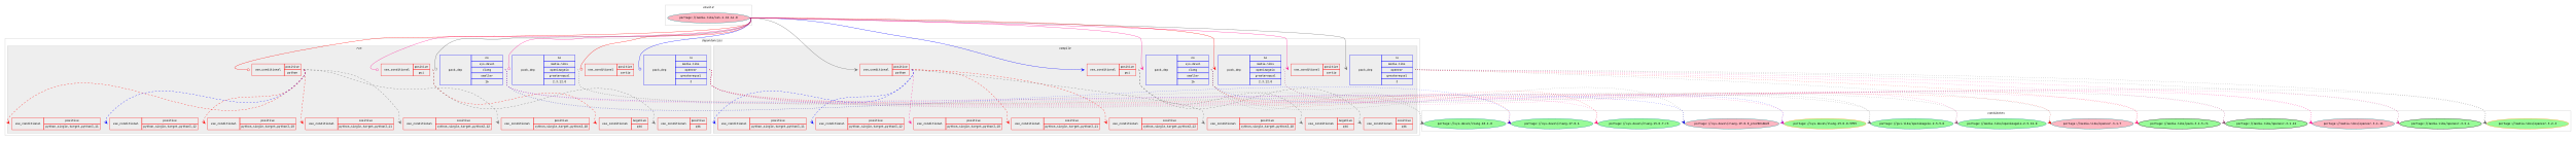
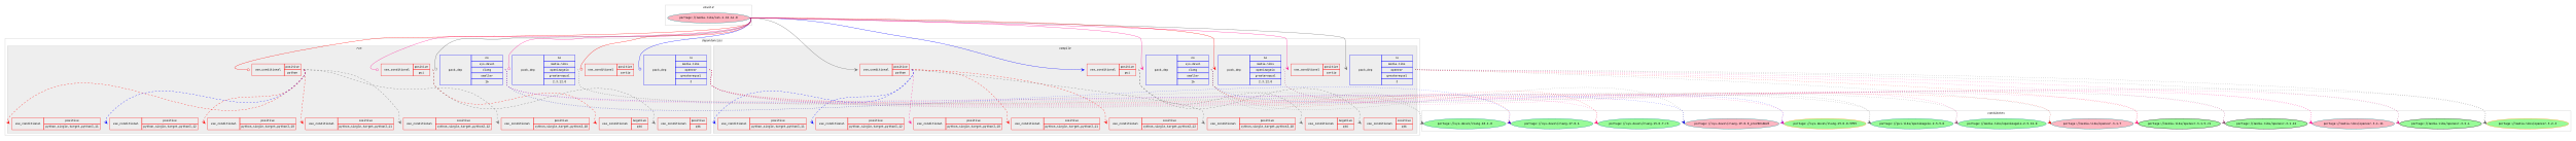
  digraph {
    compound=true
    concentrate=true
    fontname="JetBrains Mono"
    fontsize=10
    newrank=true
    rankdir=TB
    ranksep=1.5
    node [color=red fontname="JetBrains Mono" fontsize=10 shape=none]
    edge [arrowhead=vee color=gray40 fontname="JetBrains Mono" headport=w style=dotted tailport=e weight=20]
    n1 [color=teal fillcolor=lightpink label="portage://media-libs/osl-1.12.14.0" style=filled width=4 shape=""]
    n2 [label=<<TABLE BORDER="0" CELLBORDER="1" CELLSPACING="0" CELLPADDING="4"><TR><TD ROWSPAN="3" CELLPADDING="10">use_conditional</TD></TR><TR><TD>negative</TD></TR><TR><TD>qt6</TD></TR></TABLE>>]
    n3 [label=<<TABLE BORDER="0" CELLBORDER="1" CELLSPACING="0" CELLPADDING="4"><TR><TD ROWSPAN="3" CELLPADDING="10">use_conditional</TD></TR><TR><TD>positive</TD></TR><TR><TD>qt6</TD></TR></TABLE>>]
    n4 [label=<<TABLE BORDER="0" CELLBORDER="1" CELLSPACING="0" CELLPADDING="4"><TR><TD ROWSPAN="3" CELLPADDING="10">use_conditional</TD></TR><TR><TD>positive</TD></TR><TR><TD>gui</TD></TR></TABLE>>]
    n5 [label=<<TABLE BORDER="0" CELLBORDER="1" CELLSPACING="0" CELLPADDING="4"><TR><TD ROWSPAN="3" CELLPADDING="10">use_conditional</TD></TR><TR><TD>positive</TD></TR><TR><TD>partio</TD></TR></TABLE>>]
    n6 [label=<<TABLE BORDER="0" CELLBORDER="1" CELLSPACING="0" CELLPADDING="4"><TR><TD ROWSPAN="3" CELLPADDING="10">use_conditional</TD></TR><TR><TD>positive</TD></TR><TR><TD>python_single_target_python3_10</TD></TR></TABLE>>]
    n7 [label=<<TABLE BORDER="0" CELLBORDER="1" CELLSPACING="0" CELLPADDING="4"><TR><TD ROWSPAN="3" CELLPADDING="10">use_conditional</TD></TR><TR><TD>positive</TD></TR><TR><TD>python_single_target_python3_11</TD></TR></TABLE>>]
    n8 [label=<<TABLE BORDER="0" CELLBORDER="1" CELLSPACING="0" CELLPADDING="4"><TR><TD ROWSPAN="3" CELLPADDING="10">use_conditional</TD></TR><TR><TD>positive</TD></TR><TR><TD>python_single_target_python3_12</TD></TR></TABLE>>]
    n9 [label=<<TABLE BORDER="0" CELLBORDER="1" CELLSPACING="0" CELLPADDING="4"><TR><TD ROWSPAN="3" CELLPADDING="10">use_conditional</TD></TR><TR><TD>positive</TD></TR><TR><TD>python_single_target_python3_10</TD></TR></TABLE>>]
    n10 [label=<<TABLE BORDER="0" CELLBORDER="1" CELLSPACING="0" CELLPADDING="4"><TR><TD ROWSPAN="3" CELLPADDING="10">use_conditional</TD></TR><TR><TD>positive</TD></TR><TR><TD>python_single_target_python3_11</TD></TR></TABLE>>]
    n11 [label=<<TABLE BORDER="0" CELLBORDER="1" CELLSPACING="0" CELLPADDING="4"><TR><TD ROWSPAN="3" CELLPADDING="10">use_conditional</TD></TR><TR><TD>positive</TD></TR><TR><TD>python_single_target_python3_12</TD></TR></TABLE>>]
    n12 [label=<<TABLE BORDER="0" CELLBORDER="1" CELLSPACING="0" CELLPADDING="4"><TR><TD ROWSPAN="3" CELLPADDING="10">use_conditional</TD></TR><TR><TD>positive</TD></TR><TR><TD>python</TD></TR></TABLE>>]
    n13 [color=blue label=<<TABLE BORDER="0" CELLBORDER="1" CELLSPACING="0" CELLPADDING="4" WIDTH="220"><TR><TD ROWSPAN="6" CELLPADDING="30">pack_dep</TD></TR><TR><TD WIDTH="110">no</TD></TR><TR><TD>media-libs</TD></TR><TR><TD>openexr</TD></TR><TR><TD>greaterequal</TD></TR><TR><TD>3</TD></TR></TABLE>>]
    n14 [color=blue label=<<TABLE BORDER="0" CELLBORDER="1" CELLSPACING="0" CELLPADDING="4" WIDTH="220"><TR><TD ROWSPAN="6" CELLPADDING="30">pack_dep</TD></TR><TR><TD WIDTH="110">no</TD></TR><TR><TD>media-libs</TD></TR><TR><TD>openimageio</TD></TR><TR><TD>greaterequal</TD></TR><TR><TD>2.3.12.0</TD></TR></TABLE>>]
    n15 [color=blue label=<<TABLE BORDER="0" CELLBORDER="1" CELLSPACING="0" CELLPADDING="4" WIDTH="220"><TR><TD ROWSPAN="6" CELLPADDING="30">pack_dep</TD></TR><TR><TD WIDTH="110">no</TD></TR><TR><TD>sys-devel</TD></TR><TR><TD>clang</TD></TR><TR><TD>smaller</TD></TR><TR><TD>16</TD></TR></TABLE>>]
    n16 [label=<<TABLE BORDER="0" CELLBORDER="1" CELLSPACING="0" CELLPADDING="4"><TR><TD ROWSPAN="3" CELLPADDING="10">use_conditional</TD></TR><TR><TD>negative</TD></TR><TR><TD>qt6</TD></TR></TABLE>>]
    n17 [label=<<TABLE BORDER="0" CELLBORDER="1" CELLSPACING="0" CELLPADDING="4"><TR><TD ROWSPAN="3" CELLPADDING="10">use_conditional</TD></TR><TR><TD>positive</TD></TR><TR><TD>qt6</TD></TR></TABLE>>]
    n18 [label=<<TABLE BORDER="0" CELLBORDER="1" CELLSPACING="0" CELLPADDING="4"><TR><TD ROWSPAN="3" CELLPADDING="10">use_conditional</TD></TR><TR><TD>positive</TD></TR><TR><TD>gui</TD></TR></TABLE>>]
    n19 [label=<<TABLE BORDER="0" CELLBORDER="1" CELLSPACING="0" CELLPADDING="4"><TR><TD ROWSPAN="3" CELLPADDING="10">use_conditional</TD></TR><TR><TD>positive</TD></TR><TR><TD>partio</TD></TR></TABLE>>]
    n20 [label=<<TABLE BORDER="0" CELLBORDER="1" CELLSPACING="0" CELLPADDING="4"><TR><TD ROWSPAN="3" CELLPADDING="10">use_conditional</TD></TR><TR><TD>positive</TD></TR><TR><TD>python_single_target_python3_10</TD></TR></TABLE>>]
    n21 [label=<<TABLE BORDER="0" CELLBORDER="1" CELLSPACING="0" CELLPADDING="4"><TR><TD ROWSPAN="3" CELLPADDING="10">use_conditional</TD></TR><TR><TD>positive</TD></TR><TR><TD>python_single_target_python3_11</TD></TR></TABLE>>]
    n22 [label=<<TABLE BORDER="0" CELLBORDER="1" CELLSPACING="0" CELLPADDING="4"><TR><TD ROWSPAN="3" CELLPADDING="10">use_conditional</TD></TR><TR><TD>positive</TD></TR><TR><TD>python_single_target_python3_12</TD></TR></TABLE>>]
    n23 [label=<<TABLE BORDER="0" CELLBORDER="1" CELLSPACING="0" CELLPADDING="4"><TR><TD ROWSPAN="3" CELLPADDING="10">use_conditional</TD></TR><TR><TD>positive</TD></TR><TR><TD>python_single_target_python3_10</TD></TR></TABLE>>]
    n24 [label=<<TABLE BORDER="0" CELLBORDER="1" CELLSPACING="0" CELLPADDING="4"><TR><TD ROWSPAN="3" CELLPADDING="10">use_conditional</TD></TR><TR><TD>positive</TD></TR><TR><TD>python_single_target_python3_11</TD></TR></TABLE>>]
    n25 [label=<<TABLE BORDER="0" CELLBORDER="1" CELLSPACING="0" CELLPADDING="4"><TR><TD ROWSPAN="3" CELLPADDING="10">use_conditional</TD></TR><TR><TD>positive</TD></TR><TR><TD>python_single_target_python3_12</TD></TR></TABLE>>]
    n26 [label=<<TABLE BORDER="0" CELLBORDER="1" CELLSPACING="0" CELLPADDING="4"><TR><TD ROWSPAN="3" CELLPADDING="10">use_conditional</TD></TR><TR><TD>positive</TD></TR><TR><TD>python</TD></TR></TABLE>>]
    n27 [color=blue label=<<TABLE BORDER="0" CELLBORDER="1" CELLSPACING="0" CELLPADDING="4" WIDTH="220"><TR><TD ROWSPAN="6" CELLPADDING="30">pack_dep</TD></TR><TR><TD WIDTH="110">no</TD></TR><TR><TD>media-libs</TD></TR><TR><TD>openexr</TD></TR><TR><TD>greaterequal</TD></TR><TR><TD>3</TD></TR></TABLE>>]
    n28 [color=blue label=<<TABLE BORDER="0" CELLBORDER="1" CELLSPACING="0" CELLPADDING="4" WIDTH="220"><TR><TD ROWSPAN="6" CELLPADDING="30">pack_dep</TD></TR><TR><TD WIDTH="110">no</TD></TR><TR><TD>media-libs</TD></TR><TR><TD>openimageio</TD></TR><TR><TD>greaterequal</TD></TR><TR><TD>2.3.12.0</TD></TR></TABLE>>]
    n29 [color=blue label=<<TABLE BORDER="0" CELLBORDER="1" CELLSPACING="0" CELLPADDING="4" WIDTH="220"><TR><TD ROWSPAN="6" CELLPADDING="30">pack_dep</TD></TR><TR><TD WIDTH="110">no</TD></TR><TR><TD>sys-devel</TD></TR><TR><TD>clang</TD></TR><TR><TD>smaller</TD></TR><TR><TD>16</TD></TR></TABLE>>]
    n30 [color=teal fillcolor=lightpink label="portage://media-libs/openexr-3.1.11" style=filled width=4 shape=""]
    n31 [color=black fillcolor=palegreen label="portage://media-libs/openexr-3.1.12" style=filled width=4 shape=""]
-   n32 [color=black fillcolor=palegreen label="portage://media-libs/pack-3.1.5-r1" style=filled width=4 shape=""]
+   n32 [color=black fillcolor=palegreen label="portage://media-libs/openexr-3.1.5-r1" style=filled width=4 shape=""]
    n33 [color=teal fillcolor=lightpink label="portage://media-libs/openexr-3.1.7" style=filled width=4 shape=""]
    n34 [color=darkorange fillcolor=palegreen label="portage://media-libs/openexr-3.2.3" style=filled width=4 shape=""]
    n35 [color=black fillcolor=palegreen label="portage://media-libs/openexr-3.2.4" style=filled width=4 shape=""]
    n36 [color=teal fillcolor=palegreen label="portage://media-libs/openimageio-2.5.12.0" style=filled width=4 shape=""]
    n37 [color=teal fillcolor=palegreen label="portage://gui-libs/openimageio-2.5.9.0" style=filled width=4 shape=""]
    n38 [color=teal fillcolor=palegreen label="portage://sys-devel/clang-15.0.7-r3" style=filled width=4 shape=""]
    n39 [color=teal fillcolor=palegreen label="portage://sys-devel/clang-17.0.6" style=filled width=4 shape=""]
    n40 [color=teal fillcolor=palegreen label="portage://sys-devel/clang-18.1.8" style=filled width=4 shape=""]
    n41 [color=darkorange fillcolor=palegreen label="portage://sys-devel/clang-19.0.0.9999" style=filled width=4 shape=""]
    n42 [color=teal fillcolor=lightpink label="portage://sys-devel/clang-19.0.0_pre20240623" style=filled width=4 shape=""]
    subgraph cluster_1 {
      color=gray
      label=<<i>ebuild</i>>
      rank=same
      n1
    }
    subgraph cluster_2 {
      color=gray
      label=<<i>dependencies</i>>
      subgraph cluster_3 {
        color=gray
        fillcolor="#eeeeee"
        label=<<i>compile</i>>
        style=filled
        subgraph sub_4 {
          color=gray
          fillcolor="#eeeeee"
          label=<<i>compile</i>>
          style=filled
          n4
          subgraph sub_5 {
            color=gray
            fillcolor="#eeeeee"
            label=<<i>compile</i>>
            style=filled
            n2
          }
          subgraph sub_6 {
            color=gray
            fillcolor="#eeeeee"
            label=<<i>compile</i>>
            style=filled
            n3
          }
        }
        subgraph sub_7 {
          color=gray
          fillcolor="#eeeeee"
          label=<<i>compile</i>>
          style=filled
          n5
        }
        subgraph sub_8 {
          color=gray
          fillcolor="#eeeeee"
          label=<<i>compile</i>>
          style=filled
          n12
          subgraph sub_9 {
            color=gray
            fillcolor="#eeeeee"
            label=<<i>compile</i>>
            style=filled
            n6
          }
          subgraph sub_10 {
            color=gray
            fillcolor="#eeeeee"
            label=<<i>compile</i>>
            style=filled
            n7
          }
          subgraph sub_11 {
            color=gray
            fillcolor="#eeeeee"
            label=<<i>compile</i>>
            style=filled
            n8
          }
          subgraph sub_12 {
            color=gray
            fillcolor="#eeeeee"
            label=<<i>compile</i>>
            style=filled
            n9
          }
          subgraph sub_13 {
            color=gray
            fillcolor="#eeeeee"
            label=<<i>compile</i>>
            style=filled
            n10
          }
          subgraph sub_14 {
            color=gray
            fillcolor="#eeeeee"
            label=<<i>compile</i>>
            style=filled
            n11
          }
        }
        subgraph sub_15 {
          color=gray
          fillcolor="#eeeeee"
          label=<<i>compile</i>>
          style=filled
          n13
        }
        subgraph sub_16 {
          color=gray
          fillcolor="#eeeeee"
          label=<<i>compile</i>>
          style=filled
          n14
        }
        subgraph sub_17 {
          color=gray
          fillcolor="#eeeeee"
          label=<<i>compile</i>>
          style=filled
          n15
        }
      }
      subgraph cluster_18 {
        color=gray
        fillcolor="#eeeeee"
        label=<<i>compile and run</i>>
        style=filled
      }
      subgraph cluster_19 {
        color=gray
        fillcolor="#eeeeee"
        label=<<i>run</i>>
        style=filled
        subgraph sub_20 {
          color=gray
          fillcolor="#eeeeee"
          label=<<i>run</i>>
          style=filled
          n18
          subgraph sub_21 {
            color=gray
            fillcolor="#eeeeee"
            label=<<i>run</i>>
            style=filled
            n16
          }
          subgraph sub_22 {
            color=gray
            fillcolor="#eeeeee"
            label=<<i>run</i>>
            style=filled
            n17
          }
        }
        subgraph sub_23 {
          color=gray
          fillcolor="#eeeeee"
          label=<<i>run</i>>
          style=filled
          n19
        }
        subgraph sub_24 {
          color=gray
          fillcolor="#eeeeee"
          label=<<i>run</i>>
          style=filled
          n26
          subgraph sub_25 {
            color=gray
            fillcolor="#eeeeee"
            label=<<i>run</i>>
            style=filled
            n20
          }
          subgraph sub_26 {
            color=gray
            fillcolor="#eeeeee"
            label=<<i>run</i>>
            style=filled
            n21
          }
          subgraph sub_27 {
            color=gray
            fillcolor="#eeeeee"
            label=<<i>run</i>>
            style=filled
            n22
          }
          subgraph sub_28 {
            color=gray
            fillcolor="#eeeeee"
            label=<<i>run</i>>
            style=filled
            n23
          }
          subgraph sub_29 {
            color=gray
            fillcolor="#eeeeee"
            label=<<i>run</i>>
            style=filled
            n24
          }
          subgraph sub_30 {
            color=gray
            fillcolor="#eeeeee"
            label=<<i>run</i>>
            style=filled
            n25
          }
        }
        subgraph sub_31 {
          color=gray
          fillcolor="#eeeeee"
          label=<<i>run</i>>
          style=filled
          n27
        }
        subgraph sub_32 {
          color=gray
          fillcolor="#eeeeee"
          label=<<i>run</i>>
          style=filled
          n28
        }
        subgraph sub_33 {
          color=gray
          fillcolor="#eeeeee"
          label=<<i>run</i>>
          style=filled
          n29
        }
      }
    }
    subgraph cluster_34 {
      color=gray
      label=<<i>candidates</i>>
      rank=same
      subgraph sub_35 {
        color=black
        label=<<i>candidates</i>>
        nodesep=1
        rank=same
        n30
        n31
        n32
        n33
        n34
        n35
      }
      subgraph sub_36 {
        color=black
        label=<<i>candidates</i>>
        nodesep=1
        rank=same
        n36
        n37
      }
      subgraph sub_37 {
        color=black
        label=<<i>candidates</i>>
        nodesep=1
        rank=same
        n38
        n39
        n40
        n41
        n42
      }
      subgraph sub_38 {
        color=black
        label=<<i>candidates</i>>
        nodesep=1
        rank=same
        n30
        n31
        n32
        n33
        n34
        n35
      }
      subgraph sub_39 {
        color=black
        label=<<i>candidates</i>>
        nodesep=1
        rank=same
        n36
        n37
      }
      subgraph sub_40 {
        color=black
        label=<<i>candidates</i>>
        nodesep=1
        rank=same
        n38
        n39
        n40
        n41
        n42
      }
    }
    n1 -> n4 [color=blue style=solid]
    n1 -> n5 [color=deeppink style=solid]
    n1 -> n12 [style=solid]
    n1 -> n13 [style=solid]
    n1 -> n14 [color=red style=solid]
    n1 -> n15 [color=deeppink style=solid]
    n1 -> n18 [arrowhead=odot color=deeppink style=solid]
    n1 -> n19 [arrowhead=odot color=red style=solid]
    n1 -> n26 [arrowhead=odot color=red style=solid]
    n1 -> n27 [arrowhead=odot color=blue style=solid]
    n1 -> n28 [arrowhead=odot color=deeppink style=solid]
    n1 -> n29 [arrowhead=odot style=solid]
    n4 -> n2 [style=dashed]
    n4 -> n3 [style=dashed]
    n12 -> n6 [color=deeppink style=dashed]
    n12 -> n7 [color=red style=dashed]
    n12 -> n8 [color=red style=dashed]
    n12 -> n9 [style=dashed]
    n12 -> n10 [color=blue style=dashed]
    n12 -> n11 [color=blue style=dashed]
    n13 -> n30 [color=deeppink weight=100]
    n13 -> n31 [color=deeppink weight=100]
    n13 -> n32 [color=red weight=100]
    n13 -> n33 [weight=100]
    n13 -> n34 [weight=100]
    n13 -> n35 [weight=100]
    n14 -> n36 [color=deeppink weight=100]
    n14 -> n37 [weight=100]
    n15 -> n38 [color=red weight=100]
    n15 -> n39 [color=red weight=100]
    n15 -> n40 [weight=100]
    n15 -> n41 [color=blue weight=100]
    n15 -> n42 [weight=100]
    n18 -> n16 [color=red style=dashed]
    n18 -> n17 [style=dashed]
    n26 -> n20 [color=red style=dashed]
    n26 -> n21 [color=red style=dashed]
    n26 -> n22 [style=dashed]
    n26 -> n23 [style=dashed]
    n26 -> n24 [color=red style=dashed]
    n26 -> n25 [color=blue style=dashed]
    n27 -> n30 [color=deeppink weight=100]
    n27 -> n31 [weight=100]
    n27 -> n32 [color=deeppink weight=100]
    n27 -> n33 [color=red weight=100]
    n27 -> n34 [weight=100]
    n27 -> n35 [color=deeppink weight=100]
    n28 -> n36 [weight=100]
    n28 -> n37 [weight=100]
    n29 -> n38 [color=deeppink weight=100]
    n29 -> n39 [color=blue weight=100]
    n29 -> n40 [weight=100]
    n29 -> n41 [color=deeppink weight=100]
    n29 -> n42 [color=blue weight=100]
  }
